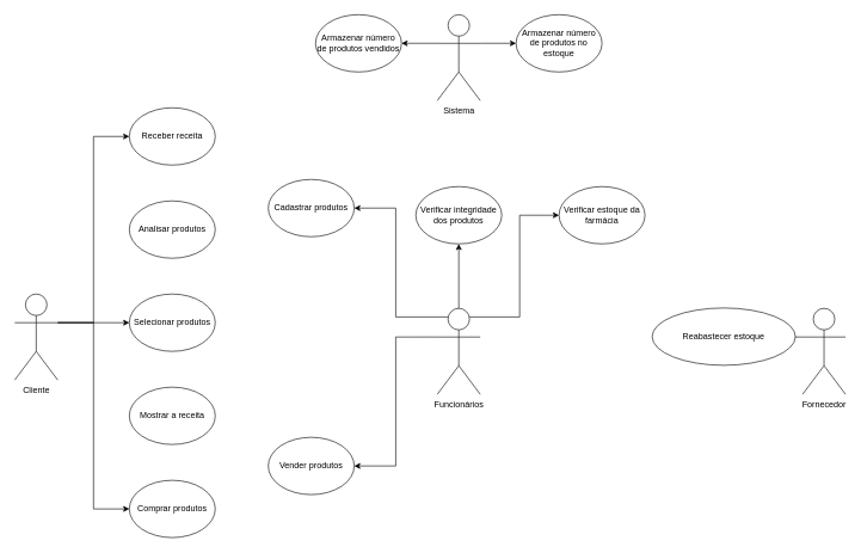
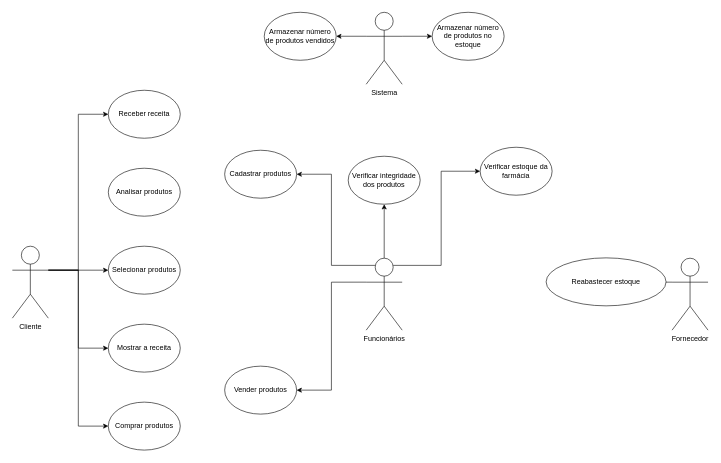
  <mxCell id="0" />
  <mxCell id="1" parent="0" />
  <mxCell id="2" style="edgeStyle=orthogonalEdgeStyle;rounded=0;orthogonalLoop=1;jettySize=auto;html=1;exitX=0.25;exitY=0.1;exitDx=0;exitDy=0;exitPerimeter=0;entryX=1;entryY=0.5;entryDx=0;entryDy=0;" edge="1" parent="1" source="6" target="7"><mxGeometry relative="1" as="geometry" /></mxCell>
  <mxCell id="3" style="edgeStyle=orthogonalEdgeStyle;rounded=0;orthogonalLoop=1;jettySize=auto;html=1;exitX=0.5;exitY=0;exitDx=0;exitDy=0;exitPerimeter=0;" edge="1" parent="1" source="6" target="9"><mxGeometry relative="1" as="geometry"><mxPoint x="640" y="360" as="targetPoint" /></mxGeometry></mxCell>
  <mxCell id="4" style="edgeStyle=orthogonalEdgeStyle;rounded=0;orthogonalLoop=1;jettySize=auto;html=1;exitX=0.75;exitY=0.1;exitDx=0;exitDy=0;exitPerimeter=0;entryX=0;entryY=0.5;entryDx=0;entryDy=0;" edge="1" parent="1" source="6" target="16"><mxGeometry relative="1" as="geometry" /></mxCell>
  <mxCell id="5" style="edgeStyle=orthogonalEdgeStyle;rounded=0;orthogonalLoop=1;jettySize=auto;html=1;exitX=0;exitY=0.333;exitDx=0;exitDy=0;exitPerimeter=0;entryX=1;entryY=0.5;entryDx=0;entryDy=0;" edge="1" parent="1" source="6" target="8"><mxGeometry relative="1" as="geometry" /></mxCell>
  <mxCell id="6" value="Funcionários" style="shape=umlActor;verticalLabelPosition=bottom;verticalAlign=top;html=1;outlineConnect=0;direction=east;" vertex="1" parent="1"><mxGeometry x="610" y="430" width="60" height="120" as="geometry" /></mxCell>
  <mxCell id="7" value="Cadastrar produtos" style="ellipse;whiteSpace=wrap;html=1;" vertex="1" parent="1"><mxGeometry x="374" y="250" width="120" height="80" as="geometry" /></mxCell>
  <mxCell id="8" value="Vender produtos" style="ellipse;whiteSpace=wrap;html=1;" vertex="1" parent="1"><mxGeometry x="374" y="610" width="120" height="80" as="geometry" /></mxCell>
  <mxCell id="9" value="Verificar integridade dos produtos" style="ellipse;whiteSpace=wrap;html=1;" vertex="1" parent="1"><mxGeometry x="580" y="260" width="120" height="80" as="geometry" /></mxCell>
  <mxCell id="10" style="edgeStyle=orthogonalEdgeStyle;rounded=0;orthogonalLoop=1;jettySize=auto;html=1;exitX=1;exitY=0.333;exitDx=0;exitDy=0;exitPerimeter=0;entryX=0;entryY=0.5;entryDx=0;entryDy=0;" edge="1" parent="1" source="14" target="15"><mxGeometry relative="1" as="geometry" /></mxCell>
+ <mxCell id="11" style="edgeStyle=orthogonalEdgeStyle;rounded=0;orthogonalLoop=1;jettySize=auto;html=1;exitX=1;exitY=0.333;exitDx=0;exitDy=0;exitPerimeter=0;entryX=0;entryY=0.5;entryDx=0;entryDy=0;" edge="1" parent="1" source="14" target="18"><mxGeometry relative="1" as="geometry"><mxPoint x="180" y="580" as="targetPoint" /></mxGeometry></mxCell>
  <mxCell id="12" style="edgeStyle=orthogonalEdgeStyle;rounded=0;orthogonalLoop=1;jettySize=auto;html=1;exitX=1;exitY=0.333;exitDx=0;exitDy=0;exitPerimeter=0;entryX=0;entryY=0.5;entryDx=0;entryDy=0;" edge="1" parent="1" source="14" target="19"><mxGeometry relative="1" as="geometry" /></mxCell>
  <mxCell id="13" style="edgeStyle=orthogonalEdgeStyle;rounded=0;orthogonalLoop=1;jettySize=auto;html=1;exitX=1;exitY=0.333;exitDx=0;exitDy=0;exitPerimeter=0;entryX=0;entryY=0.5;entryDx=0;entryDy=0;" edge="1" parent="1" source="14" target="20"><mxGeometry relative="1" as="geometry" /></mxCell>
  <mxCell id="14" value="Cliente" style="shape=umlActor;verticalLabelPosition=bottom;verticalAlign=top;html=1;outlineConnect=0;" vertex="1" parent="1"><mxGeometry y="410" width="60" height="120" as="geometry" x="20" /></mxCell>
  <mxCell id="15" value="Selecionar produtos" style="ellipse;whiteSpace=wrap;html=1;" vertex="1" parent="1"><mxGeometry x="180" y="410" width="120" height="80" as="geometry" /></mxCell>
- <mxCell id="16" value="Verificar estoque da farmácia" style="ellipse;whiteSpace=wrap;html=1;" vertex="1" parent="1"><mxGeometry x="780" y="260" width="120" height="80" as="geometry" /></mxCell>
+ <mxCell id="16" value="Verificar estoque da farmácia" style="ellipse;whiteSpace=wrap;html=1;" vertex="1" parent="1"><mxGeometry x="800" y="245" width="120" height="80" as="geometry" /></mxCell>
  <mxCell id="17" value="Analisar produtos" style="ellipse;whiteSpace=wrap;html=1;" vertex="1" parent="1"><mxGeometry x="180" y="280" width="120" height="80" as="geometry" /></mxCell>
  <mxCell id="18" value="Mostrar a receita" style="ellipse;whiteSpace=wrap;html=1;" vertex="1" parent="1"><mxGeometry x="180" y="540" width="120" height="80" as="geometry" /></mxCell>
  <mxCell id="19" value="Receber receita" style="ellipse;whiteSpace=wrap;html=1;" vertex="1" parent="1"><mxGeometry x="180" y="150" width="120" height="80" as="geometry" /></mxCell>
  <mxCell id="20" value="Comprar produtos" style="ellipse;whiteSpace=wrap;html=1;" vertex="1" parent="1"><mxGeometry x="180" y="670" width="120" height="80" as="geometry" /></mxCell>
  <mxCell id="21" style="edgeStyle=orthogonalEdgeStyle;rounded=0;orthogonalLoop=1;jettySize=auto;html=1;exitX=0;exitY=0.333;exitDx=0;exitDy=0;exitPerimeter=0;" edge="1" parent="1" source="22" target="23"><mxGeometry relative="1" as="geometry"><mxPoint x="970" y="469.471" as="targetPoint" /></mxGeometry></mxCell>
  <mxCell id="22" value="Fornecedor" style="shape=umlActor;verticalLabelPosition=bottom;verticalAlign=top;html=1;outlineConnect=0;" vertex="1" parent="1"><mxGeometry x="1120" y="430" width="60" height="120" as="geometry" /></mxCell>
  <mxCell id="23" value="Reabastecer estoque" style="ellipse;whiteSpace=wrap;html=1;" vertex="1" parent="1"><mxGeometry x="910" y="429.471" width="200" height="80" as="geometry" /></mxCell>
  <mxCell id="24" style="edgeStyle=orthogonalEdgeStyle;rounded=0;orthogonalLoop=1;jettySize=auto;html=1;exitX=0;exitY=0.333;exitDx=0;exitDy=0;exitPerimeter=0;" edge="1" parent="1" source="26" target="27"><mxGeometry relative="1" as="geometry"><mxPoint x="400" y="59.471" as="targetPoint" /></mxGeometry></mxCell>
  <mxCell id="25" style="edgeStyle=orthogonalEdgeStyle;rounded=0;orthogonalLoop=1;jettySize=auto;html=1;exitX=1;exitY=0.333;exitDx=0;exitDy=0;exitPerimeter=0;" edge="1" parent="1" source="26" target="28"><mxGeometry relative="1" as="geometry"><mxPoint x="730" y="59.471" as="targetPoint" /></mxGeometry></mxCell>
  <mxCell id="26" value="Sistema" style="shape=umlActor;verticalLabelPosition=bottom;verticalAlign=top;html=1;outlineConnect=0;" vertex="1" parent="1"><mxGeometry x="610" y="20" width="60" height="120" as="geometry" /></mxCell>
  <mxCell id="27" value="Armazenar número de produtos vendidos" style="ellipse;whiteSpace=wrap;html=1;" vertex="1" parent="1"><mxGeometry x="440" y="20.001" width="120" height="80" as="geometry" /></mxCell>
  <mxCell id="28" value="Armazenar número de produtos no estoque" style="ellipse;whiteSpace=wrap;html=1;" vertex="1" parent="1"><mxGeometry x="720" y="20.001" width="120" height="80" as="geometry" /></mxCell>
